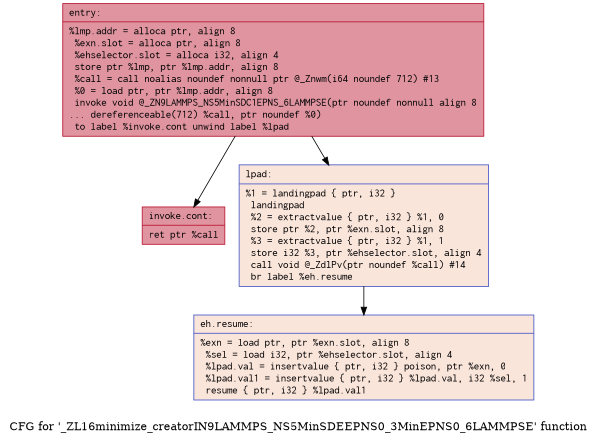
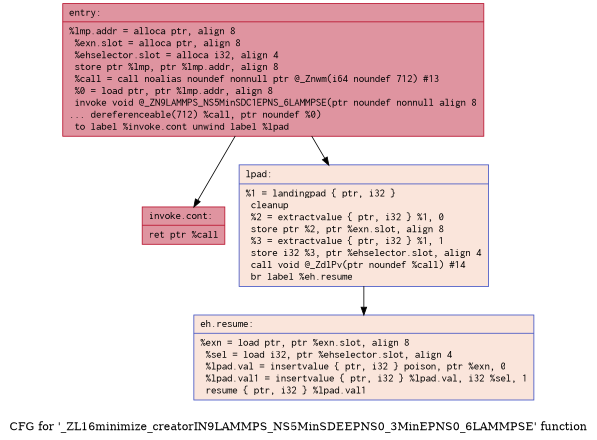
  digraph {
    label="CFG for '_ZL16minimize_creatorIN9LAMMPS_NS5MinSDEEPNS0_3MinEPNS0_6LAMMPSE' function"
    node [color="#b70d28ff" fillcolor="#b70d2870" fontname=Courier shape=record style=filled]
    n1 [label="{entry:\l|  %lmp.addr = alloca ptr, align 8\l  %exn.slot = alloca ptr, align 8\l  %ehselector.slot = alloca i32, align 4\l  store ptr %lmp, ptr %lmp.addr, align 8\l  %call = call noalias noundef nonnull ptr @_Znwm(i64 noundef 712) #13\l  %0 = load ptr, ptr %lmp.addr, align 8\l  invoke void @_ZN9LAMMPS_NS5MinSDC1EPNS_6LAMMPSE(ptr noundef nonnull align 8\l... dereferenceable(712) %call, ptr noundef %0)\l          to label %invoke.cont unwind label %lpad\l}"]
    n2 [label="{invoke.cont:\l|  ret ptr %call\l}"]
-   n3 [color="#3d50c3ff" fillcolor="#f4c5ad70" label="{lpad:\l|  %1 = landingpad \{ ptr, i32 \}\l          landingpad\l  %2 = extractvalue \{ ptr, i32 \} %1, 0\l  store ptr %2, ptr %exn.slot, align 8\l  %3 = extractvalue \{ ptr, i32 \} %1, 1\l  store i32 %3, ptr %ehselector.slot, align 4\l  call void @_ZdlPv(ptr noundef %call) #14\l  br label %eh.resume\l}"]
+   n3 [color="#3d50c3ff" fillcolor="#f4c5ad70" label="{lpad:\l|  %1 = landingpad \{ ptr, i32 \}\l          cleanup\l  %2 = extractvalue \{ ptr, i32 \} %1, 0\l  store ptr %2, ptr %exn.slot, align 8\l  %3 = extractvalue \{ ptr, i32 \} %1, 1\l  store i32 %3, ptr %ehselector.slot, align 4\l  call void @_ZdlPv(ptr noundef %call) #14\l  br label %eh.resume\l}"]
    n4 [color="#3d50c3ff" fillcolor="#f4c5ad70" label="{eh.resume:\l|  %exn = load ptr, ptr %exn.slot, align 8\l  %sel = load i32, ptr %ehselector.slot, align 4\l  %lpad.val = insertvalue \{ ptr, i32 \} poison, ptr %exn, 0\l  %lpad.val1 = insertvalue \{ ptr, i32 \} %lpad.val, i32 %sel, 1\l  resume \{ ptr, i32 \} %lpad.val1\l}"]
    n1 -> n2
    n1 -> n3
    n3 -> n4
  }
